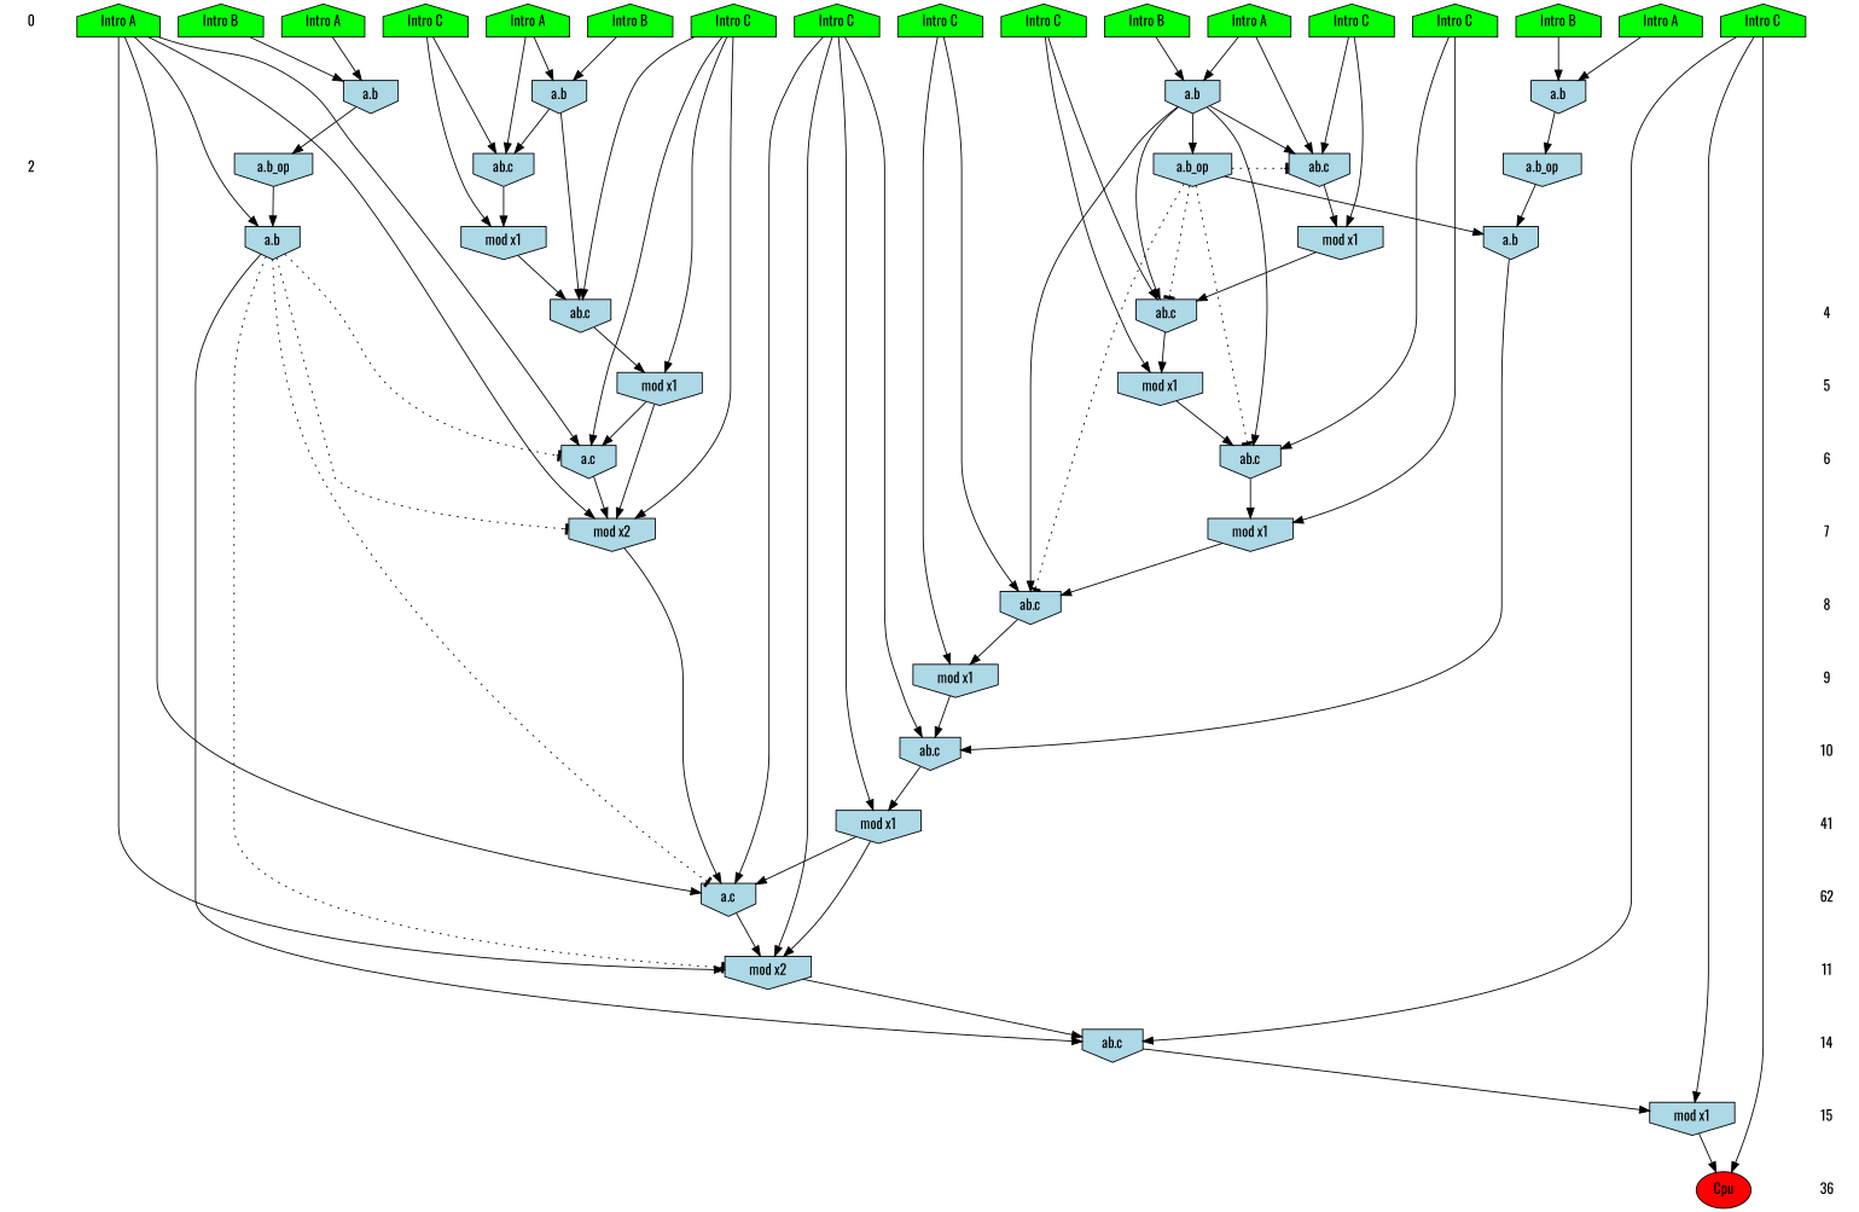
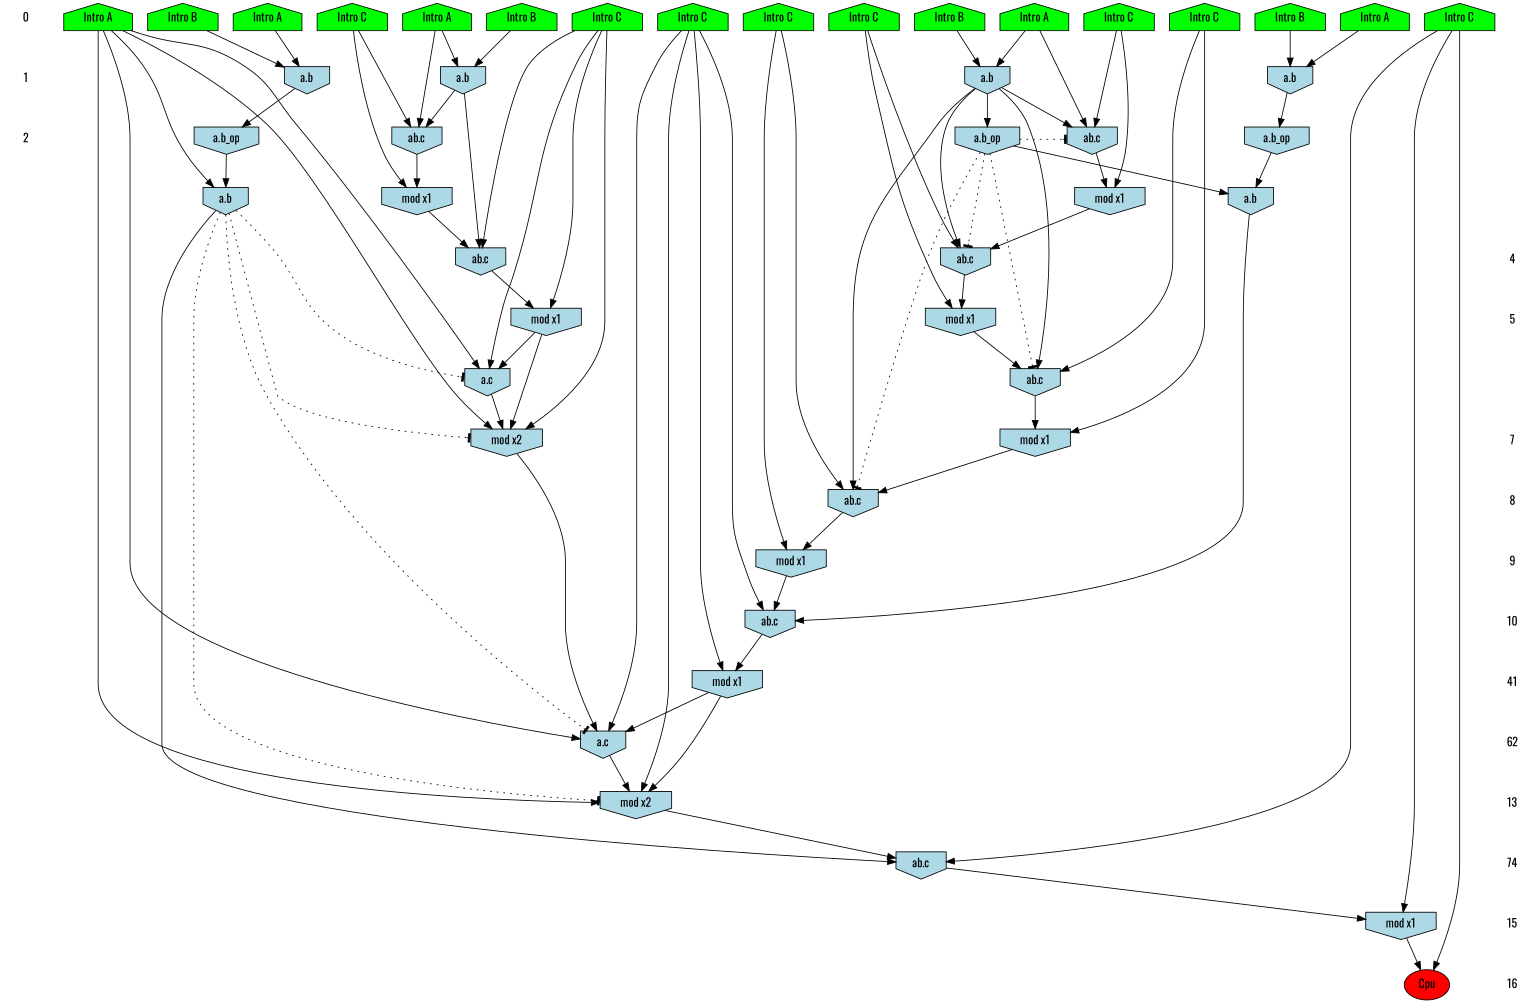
  digraph {
    fontname=Oswald
    ranksep=.5
    node [fontname=Oswald shape=invhouse fillcolor=lightblue style=filled]
    edge [fontname=Oswald]
    0 [shape=plaintext fillcolor="" style=""]
    n2 [fillcolor=green label="Intro B" shape=house]
    n3 [fillcolor=green label="Intro B" shape=house]
    n4 [fillcolor=green label="Intro A" shape=house]
    n5 [fillcolor=green label="Intro B" shape=house]
    n6 [fillcolor=green label="Intro A" shape=house]
    n7 [fillcolor=green label="Intro A" shape=house]
    n8 [fillcolor=green label="Intro B" shape=house]
    n9 [fillcolor=green label="Intro A" shape=house]
    n10 [fillcolor=green label="Intro A" shape=house]
    n11 [fillcolor=green label="Intro C" shape=house]
    n12 [fillcolor=green label="Intro C" shape=house]
    n13 [fillcolor=green label="Intro C" shape=house]
    n14 [fillcolor=green label="Intro C" shape=house]
    n15 [fillcolor=green label="Intro C" shape=house]
    n16 [fillcolor=green label="Intro C" shape=house]
    n17 [fillcolor=green label="Intro C" shape=house]
    n18 [fillcolor=green label="Intro C" shape=house]
+   1 [shape=plaintext fillcolor="" style=""]
    n20 [label="a.b"]
    n21 [label="a.b"]
    n22 [label="a.b"]
    n23 [label="a.b"]
    2 [shape=plaintext fillcolor="" style=""]
    n25 [label="ab.c"]
    n26 [label="a.b_op"]
    n27 [label="a.b_op"]
    n28 [label="ab.c"]
    n29 [label="a.b_op"]
    n30 [label="mod x1"]
    n31 [label="mod x1"]
    n32 [label="a.b"]
    n33 [label="a.b"]
    4 [shape=plaintext fillcolor="" style=""]
    n35 [label="ab.c"]
    n36 [label="ab.c"]
    5 [shape=plaintext fillcolor="" style=""]
    n38 [label="mod x1"]
    n39 [label="mod x1"]
-   6 [shape=plaintext fillcolor="" style=""]
    n41 [label="ab.c"]
    n42 [label="a.c"]
    7 [shape=plaintext fillcolor="" style=""]
    n44 [label="mod x1"]
    n45 [label="mod x2"]
    8 [shape=plaintext fillcolor="" style=""]
    n47 [label="ab.c"]
    9 [shape=plaintext fillcolor="" style=""]
    n49 [label="mod x1"]
    10 [shape=plaintext fillcolor="" style=""]
    n51 [label="ab.c"]
    n52 [label=41 shape=plaintext fillcolor="" style=""]
    n53 [label="mod x1"]
    n54 [label=62 shape=plaintext fillcolor="" style=""]
    n55 [label="a.c"]
-   13 [shape=plaintext label=11 fillcolor="" style=""]
+   13 [shape=plaintext fillcolor="" style=""]
    n57 [label="mod x2"]
-   14 [shape=plaintext fillcolor="" style=""]
+   14 [shape=plaintext label=74 fillcolor="" style=""]
    n59 [label="ab.c"]
    15 [shape=plaintext fillcolor="" style=""]
    n61 [label="mod x1"]
-   16 [shape=plaintext label=36 fillcolor="" style=""]
+   16 [shape=plaintext fillcolor="" style=""]
    n63 [fillcolor=red label=Cpu shape=""]
    subgraph sub_1 {
      rank=same
      0
      n2
      n3
      n4
      n5
      n6
      n7
      n8
      n9
      n10
      n11
      n12
      n13
      n14
      n15
      n16
      n17
      n18
    }
    subgraph sub_2 {
      rank=same
+     1
      n20
      n21
      n22
      n23
    }
    subgraph sub_3 {
      rank=same
      2
      n25
      n26
      n27
      n28
      n29
    }
    subgraph sub_4 {
      rank=same
      n30
      n31
      n32
      n33
    }
    subgraph sub_5 {
      rank=same
      4
      n35
      n36
    }
    subgraph sub_6 {
      rank=same
      5
      n38
      n39
    }
    subgraph sub_7 {
      rank=same
-     6
      n41
      n42
    }
    subgraph sub_8 {
      rank=same
      7
      n44
      n45
    }
    subgraph sub_9 {
      rank=same
      8
      n47
    }
    subgraph sub_10 {
      rank=same
      9
      n49
    }
    subgraph sub_11 {
      rank=same
      10
      n51
    }
    subgraph sub_12 {
      rank=same
      n52
      n53
    }
    subgraph sub_13 {
      rank=same
      n54
      n55
    }
    subgraph sub_14 {
      rank=same
      13
      n57
    }
    subgraph sub_15 {
      rank=same
      14
      n59
    }
    subgraph sub_16 {
      rank=same
      15
      n61
    }
    subgraph sub_17 {
      rank=same
      16
      n63
    }
+   0 -> 1 [style=invis]
    n2 -> n23
    n3 -> n21
    n4 -> n33
    n4 -> n42
    n4 -> n45
    n4 -> n55
    n4 -> n57
    n5 -> n20
    n6 -> n23
    n6 -> n28
    n7 -> n21
    n7 -> n25
    n8 -> n22
    n9 -> n22
    n10 -> n20
    n11 -> n59
    n11 -> n61
    n11 -> n63
    n12 -> n41
    n12 -> n44
    n13 -> n51
    n13 -> n53
    n13 -> n55
    n13 -> n57
    n14 -> n47
    n14 -> n49
    n15 -> n36
    n15 -> n39
    n15 -> n42
    n15 -> n45
    n16 -> n25
    n16 -> n30
    n17 -> n28
    n17 -> n31
    n18 -> n35
    n18 -> n38
+   1 -> 2 [style=invis]
    n20 -> n26
    n21 -> n25
    n21 -> n29
    n21 -> n35
    n21 -> n41
    n21 -> n47
    n22 -> n27
    n23 -> n28
    n23 -> n36
    n25 -> n30
    n26 -> n33
    n27 -> n32
    n28 -> n31
    n29 -> n25 [arrowhead=tee style=dotted]
    n29 -> n32
    n29 -> n35 [arrowhead=tee style=dotted]
    n29 -> n41 [arrowhead=tee style=dotted]
    n29 -> n47 [arrowhead=tee style=dotted]
    n30 -> n35
    n31 -> n36
    n32 -> n51
    n33 -> n42 [arrowhead=tee style=dotted]
    n33 -> n45 [arrowhead=tee style=dotted]
    n33 -> n55 [arrowhead=tee style=dotted]
    n33 -> n57 [arrowhead=tee style=dotted]
    n33 -> n59
    4 -> 5 [style=invis]
    n35 -> n38
    n36 -> n39
-   5 -> 6 [style=invis]
    n38 -> n41
    n39 -> n42
    n39 -> n45
-   6 -> 7 [style=invis]
    n41 -> n44
    n42 -> n45
    7 -> 8 [style=invis]
    n44 -> n47
    n45 -> n55
    8 -> 9 [style=invis]
    n47 -> n49
    9 -> 10 [style=invis]
    n49 -> n51
    10 -> n52 [style=invis]
    n51 -> n53
    n52 -> n54 [style=invis]
    n53 -> n55
    n53 -> n57
    n54 -> 13 [style=invis]
    n55 -> n57
    13 -> 14 [style=invis]
    n57 -> n59
    14 -> 15 [style=invis]
    n59 -> n61
    15 -> 16 [style=invis]
    n61 -> n63
  }
